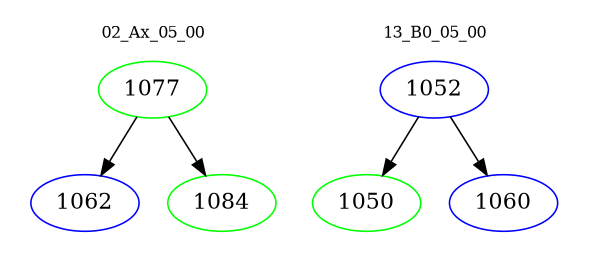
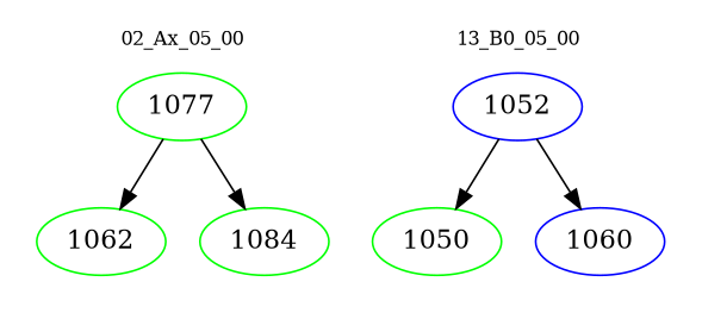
  digraph {
    node [color=green]
    edge [color=black]
    n1 [label=1077]
-   n2 [color=blue label=1062]
+   n2 [label=1062]
    n3 [label=1084]
    n4 [color=blue label=1052]
    n5 [label=1050]
    n6 [color=blue label=1060]
    subgraph cluster_1 {
      color=white
      fontsize=10
      label="02_Ax_05_00"
      n1
      n2
      n3
    }
    subgraph cluster_2 {
      color=white
      fontsize=10
      label="13_B0_05_00"
      n4
      n5
      n6
    }
    n1 -> n2
    n1 -> n3
    n4 -> n5
    n4 -> n6
  }
